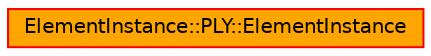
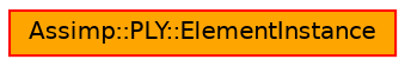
  digraph {
    rankdir=LR
-   n1 [color=red fillcolor=orange fontname=Helvetica fontsize=10 height=0.2 label="ElementInstance::PLY::ElementInstance" shape=record style=filled width=0.4]
+   n1 [color=red fillcolor=orange fontname=Helvetica fontsize=10 height=0.2 label="Assimp::PLY::ElementInstance" shape=record style=filled width=0.4]
  }
